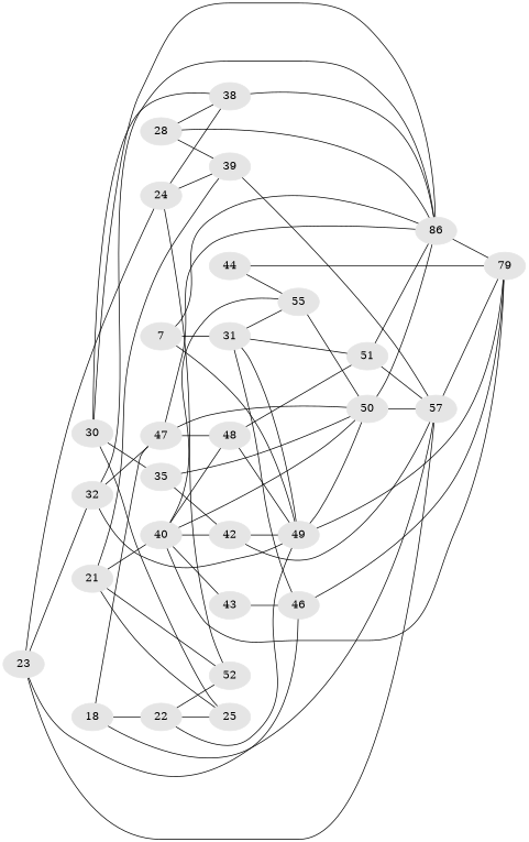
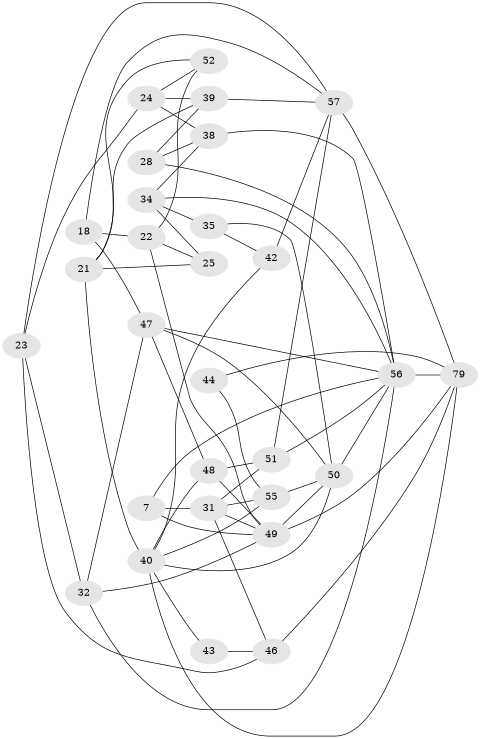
  graph {
    rankdir=LR
    node [color=gray90 style=filled]
    31 [super="+19"]
    49 [super="+33"]
    46
    51
    55
    7
-   56 [super="+14+54+25" label=86]
+   56 [super="+14+54+25"]
    50 [super="+13+36"]
    n9 [label=79 super="+20+41+58"]
    18 [super="+3"]
    22 [super="+17"]
    47 [super="+5"]
    57 [super="+10+30+53"]
    n14 [label=25]
    52
    48
    21
    39
    40 [super="+27+26"]
    42
    43
    23
    24
    32 [super="+11"]
    38
    28 [super="+4"]
-   34 [label=30]
+   34
    35
    44 [super="+37"]
    31 -- 49
    31 -- 46
    31 -- 51
    31 -- 55
    49 -- 50 [weight=2]
    49 -- n9
    46 -- n9
    51 -- 56
    51 -- 57
    55 -- 50
    7 -- 31 [weight=2]
    7 -- 49
    7 -- 56
    56 -- n9 [weight=4]
    50 -- 56 [weight=2]
-   50 -- 57
    18 -- 22
    18 -- 47 [weight=2]
    18 -- 57 [weight=2]
    22 -- 49
    22 -- n14 [weight=2]
    22 -- 52 [weight=2]
    47 -- 56
    47 -- 50
    47 -- 48
    57 -- n9 [weight=2]
    48 -- 49
    48 -- 51
    21 -- n14
    21 -- 52
    21 -- 39
    21 -- 40
    39 -- 57
    40 -- 55
    40 -- 50
    40 -- n9 [weight=2]
    40 -- 48
    40 -- 42
    40 -- 43 [weight=3]
-   42 -- 49
    42 -- 57
    43 -- 46
    23 -- 46
    23 -- 57
    23 -- 24
    23 -- 32
    24 -- 52
    24 -- 39
    24 -- 38
    32 -- 49 [weight=2]
    32 -- 56 [weight=2]
    32 -- 47
    38 -- 56
    28 -- 56 [weight=2]
    28 -- 39
    28 -- 38
    34 -- 56
    34 -- n14
    34 -- 38
    34 -- 35
    35 -- 50
    35 -- 42
    44 -- 55
    44 -- n9 [weight=4]
  }
